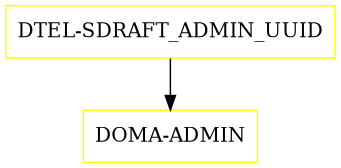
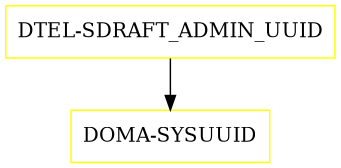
  digraph {
    node [color=yellow shape=box]
    "DTEL-SDRAFT_ADMIN_UUID"
-   "DOMA-SYSUUID" [label="DOMA-ADMIN"]
+   "DOMA-SYSUUID"
    "DTEL-SDRAFT_ADMIN_UUID" -> "DOMA-SYSUUID"
  }
